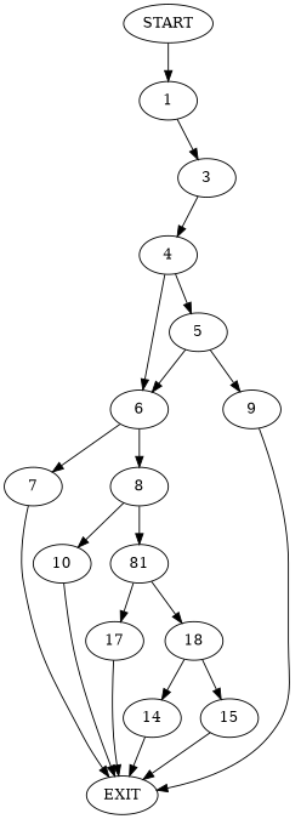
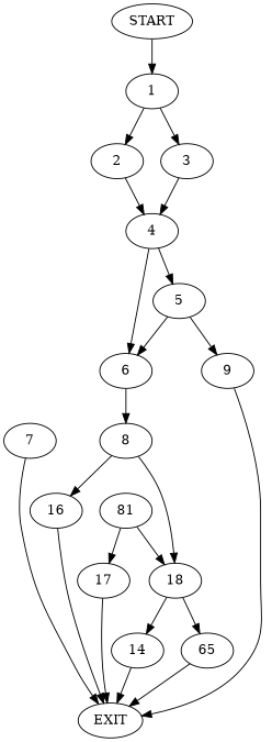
  digraph {
    n1 [label=START]
    1
+   2
    3
    n5 [label=EXIT]
    4
    5
    6
    9
    7
    8
-   10
+   10 [label=16]
    n13 [label=81]
    n14 [label=17]
    n15 [label=18]
    14
-   15
+   15 [label=65]
    n1 -> 1
+   1 -> 2
    1 -> 3
+   2 -> 4
    3 -> 4
    4 -> 5
    4 -> 6
    5 -> 6
    5 -> 9
-   6 -> 7
    6 -> 8
    9 -> n5
    7 -> n5
    8 -> 10
-   8 -> n13
+   8 -> n15
    10 -> n5
    n13 -> n14
    n13 -> n15
    n14 -> n5
    n15 -> 14
    n15 -> 15
    14 -> n5
    15 -> n5
  }
